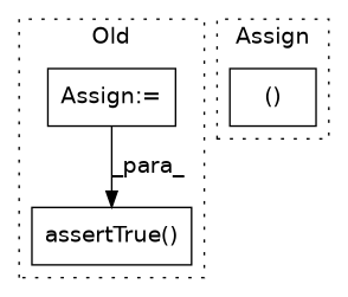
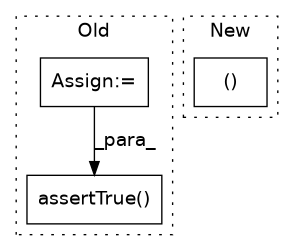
  digraph {
    fontname="DejaVu Sans"
    node [shape=box fontname="DejaVu Sans"]
    n1 [a=75 l="16,1" label="assertTrue()" s="5810,5858"]
    n2 [a=68 l=3 label="Assign:=" s=5387]
    n3 [a=54 l=31 label="()" s=5667]
    subgraph cluster_1 {
      label=Old
      style=dotted
      n1
      n2
    }
    subgraph cluster_2 {
-     label=Assign
+     label=New
      style=dotted
      n3
    }
    n2 -> n1 [label=_para_ fontname="DejaVu Sans"]
  }
